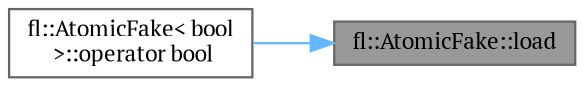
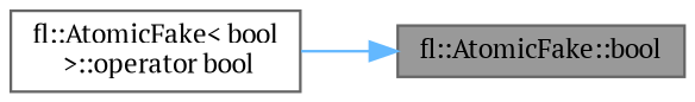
  digraph {
    rankdir=RL
    fontname="PT Serif"
    node [fontname="PT Serif" fontsize=10 shape=box style=filled]
-   n1 [color=gray40 fillcolor=grey60 fontcolor=black height=0.2 label="fl::AtomicFake::load" width=0.4]
+   n1 [color=gray40 fillcolor=grey60 fontcolor=black height=0.2 label="fl::AtomicFake::bool" width=0.4]
    n2 [color=grey40 fillcolor=white height=0.2 label="fl::AtomicFake\< bool\l \>::operator bool" width=0.4]
    n1 -> n2 [color=steelblue1 dir=back fontname="PT Serif" fontsize=10 labelfontname=Helvetica labelfontsize=10 style=solid]
  }
